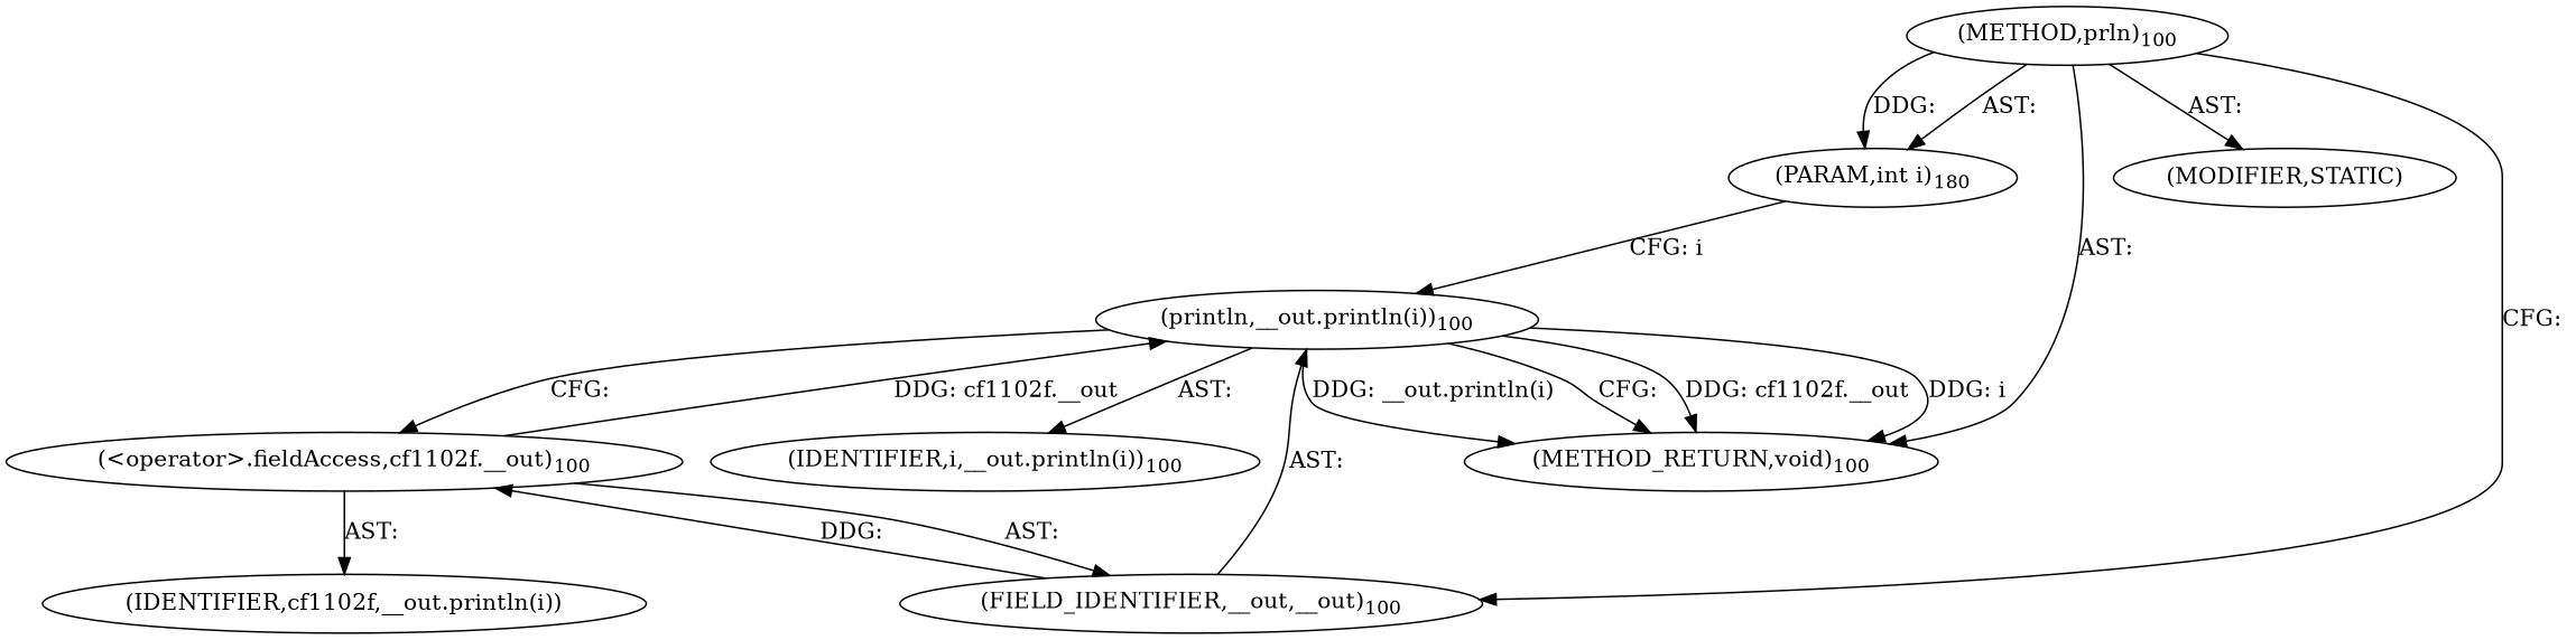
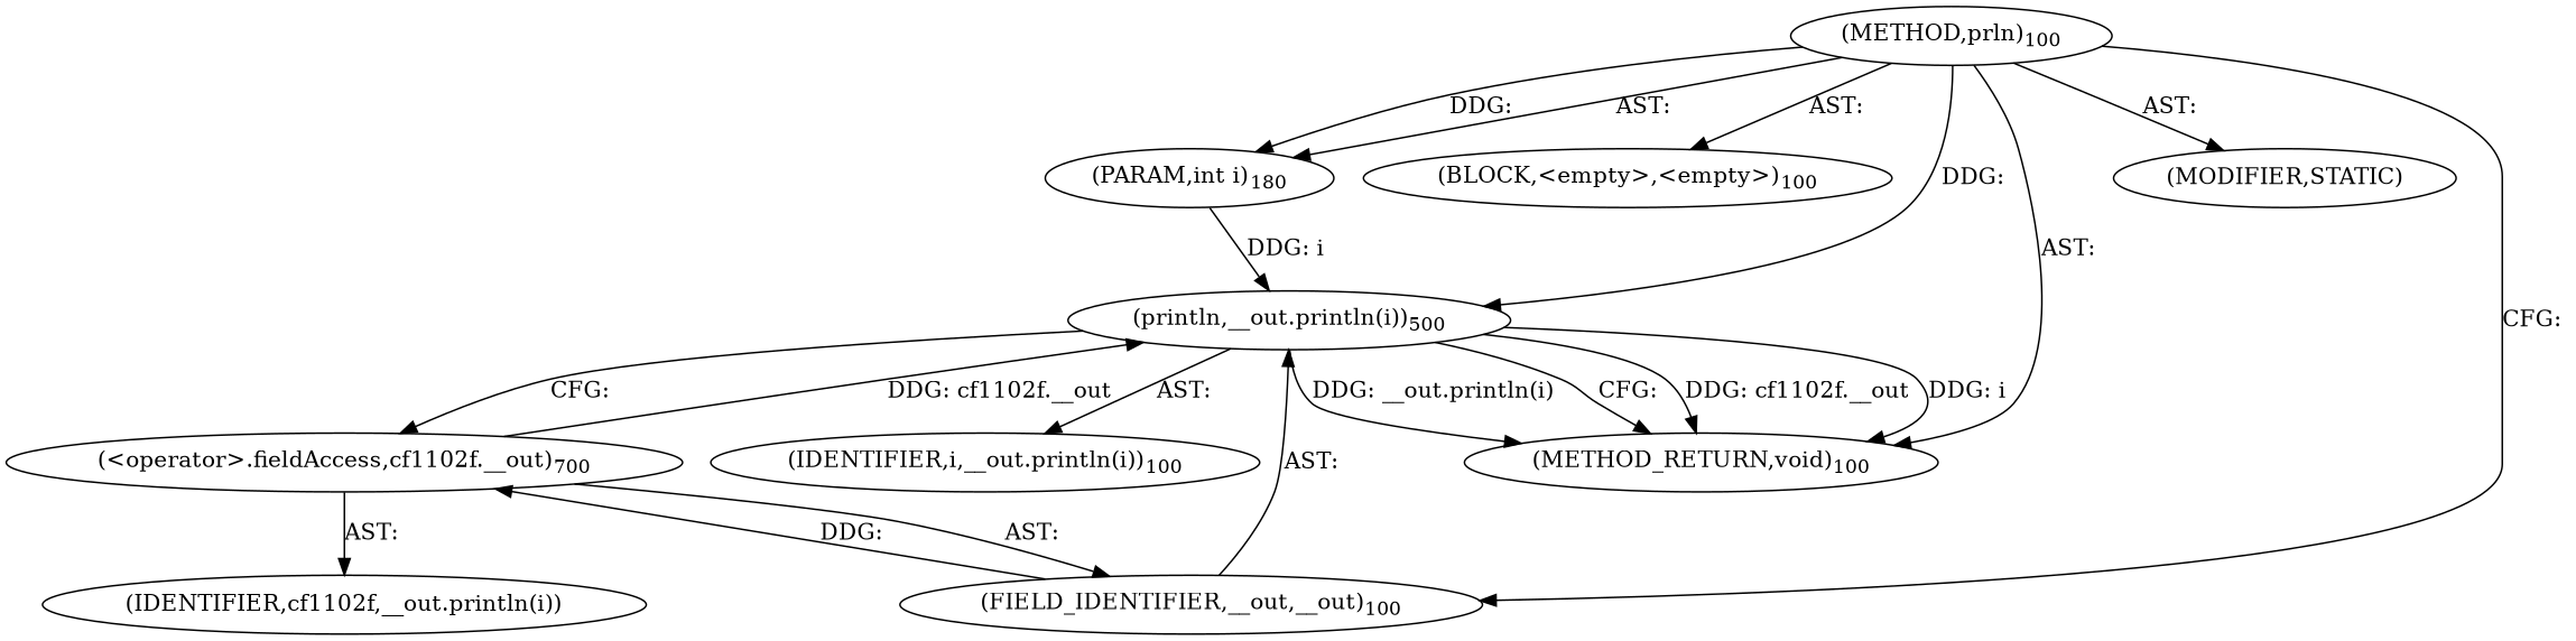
  digraph {
    n1 [label=<(METHOD,prln)<SUB>100</SUB>>]
    n2 [label=<(PARAM,int i)<SUB>180</SUB>>]
-   n4 [label=<(println,__out.println(i))<SUB>100</SUB>>]
+   n3 [label=<(BLOCK,&lt;empty&gt;,&lt;empty&gt;)<SUB>100</SUB>>]
+   n4 [label=<(println,__out.println(i))<SUB>500</SUB>>]
    n5 [label=<(FIELD_IDENTIFIER,__out,__out)<SUB>100</SUB>>]
    n6 [label=<(MODIFIER,STATIC)>]
    n7 [label=<(METHOD_RETURN,void)<SUB>100</SUB>>]
-   n8 [label=<(&lt;operator&gt;.fieldAccess,cf1102f.__out)<SUB>100</SUB>>]
+   n8 [label=<(&lt;operator&gt;.fieldAccess,cf1102f.__out)<SUB>700</SUB>>]
    n9 [label=<(IDENTIFIER,i,__out.println(i))<SUB>100</SUB>>]
    n10 [label=<(IDENTIFIER,cf1102f,__out.println(i))>]
    n1 -> n2 [label="AST: "]
    n1 -> n2 [label="DDG: "]
+   n1 -> n3 [label="AST: "]
+   n1 -> n4 [label="DDG: "]
    n1 -> n5 [label="CFG: "]
    n1 -> n6 [label="AST: "]
    n1 -> n7 [label="AST: "]
-   n2 -> n4 [label="CFG: i"]
+   n2 -> n4 [label="DDG: i"]
    n4 -> n7 [label="CFG: "]
    n4 -> n7 [label="DDG: cf1102f.__out"]
    n4 -> n7 [label="DDG: i"]
    n4 -> n7 [label="DDG: __out.println(i)"]
    n4 -> n8 [label="CFG: "]
    n4 -> n9 [label="AST: "]
    n5 -> n4 [label="AST: "]
    n5 -> n8 [label="DDG: "]
    n8 -> n4 [label="DDG: cf1102f.__out"]
    n8 -> n5 [label="AST: "]
    n8 -> n10 [label="AST: "]
  }
